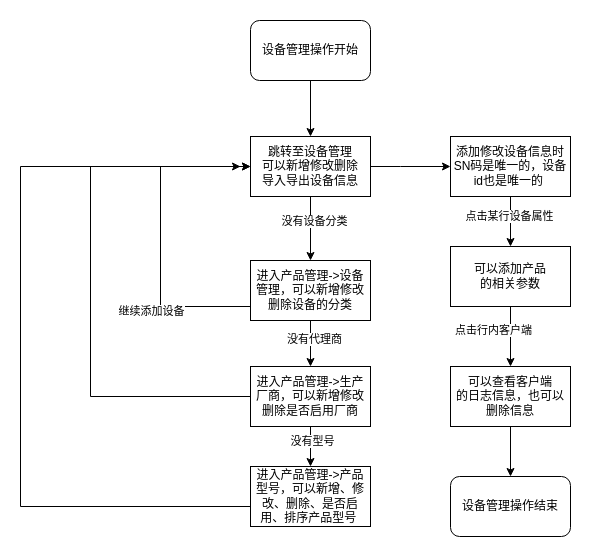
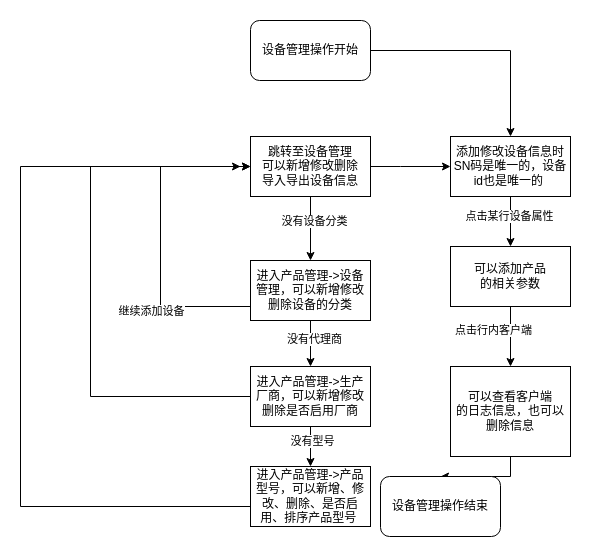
  <mxCell id="0" />
  <mxCell id="1" parent="0" />
  <mxCell id="2" value="" style="edgeStyle=orthogonalEdgeStyle;rounded=0;orthogonalLoop=1;jettySize=auto;html=1;" edge="1" parent="1" source="5" target="8"><mxGeometry relative="1" as="geometry"><Array as="points"><mxPoint x="400" y="166" /><mxPoint x="400" y="166" /></Array></mxGeometry></mxCell>
  <mxCell id="3" value="" style="edgeStyle=orthogonalEdgeStyle;rounded=0;orthogonalLoop=1;jettySize=auto;html=1;" edge="1" parent="1" source="5" target="18"><mxGeometry relative="1" as="geometry" /></mxCell>
  <mxCell id="4" value="没有设备分类" style="edgeLabel;html=1;align=center;verticalAlign=middle;resizable=0;points=[];" vertex="1" connectable="0" parent="3"><mxGeometry x="-0.25" y="3" relative="1" as="geometry"><mxPoint as="offset" /></mxGeometry></mxCell>
  <mxCell id="5" value="跳转至设备管理&lt;br&gt;可以新增修改删除&lt;br&gt;导入导出设备信息" style="whiteSpace=wrap;html=1;rounded=0;" vertex="1" parent="1"><mxGeometry x="250" y="136" width="120" height="60" as="geometry" /></mxCell>
  <mxCell id="6" value="" style="edgeStyle=orthogonalEdgeStyle;rounded=0;orthogonalLoop=1;jettySize=auto;html=1;" edge="1" parent="1" source="8" target="11"><mxGeometry relative="1" as="geometry" /></mxCell>
  <mxCell id="7" value="点击某行设备属性" style="edgeLabel;html=1;align=center;verticalAlign=middle;resizable=0;points=[];" vertex="1" connectable="0" parent="6"><mxGeometry x="-0.236" y="-2" relative="1" as="geometry"><mxPoint as="offset" /></mxGeometry></mxCell>
  <mxCell id="8" value="添加修改设备信息时&lt;br&gt;SN码是唯一的，设备id也是唯一的&amp;nbsp;" style="whiteSpace=wrap;html=1;rounded=0;" vertex="1" parent="1"><mxGeometry x="450" y="136" width="120" height="60" as="geometry" /></mxCell>
  <mxCell id="9" value="" style="edgeStyle=orthogonalEdgeStyle;rounded=0;orthogonalLoop=1;jettySize=auto;html=1;" edge="1" parent="1" source="11" target="13"><mxGeometry relative="1" as="geometry" /></mxCell>
  <mxCell id="10" value="点击行内客户端" style="edgeLabel;html=1;align=center;verticalAlign=middle;resizable=0;points=[];" vertex="1" connectable="0" parent="9"><mxGeometry x="-0.257" y="-2" relative="1" as="geometry"><mxPoint x="-16" y="1" as="offset" /></mxGeometry></mxCell>
  <mxCell id="11" value="可以添加产品&lt;br&gt;的相关参数" style="whiteSpace=wrap;html=1;rounded=0;" vertex="1" parent="1"><mxGeometry x="450" y="246" width="120" height="60" as="geometry" /></mxCell>
  <mxCell id="12" value="" style="edgeStyle=orthogonalEdgeStyle;rounded=0;orthogonalLoop=1;jettySize=auto;html=1;" edge="1" parent="1" source="13" target="25"><mxGeometry relative="1" as="geometry"><mxPoint x="510" y="476" as="targetPoint" /></mxGeometry></mxCell>
- <mxCell id="13" value="可以查看客户端&lt;br&gt;的日志信息，也可以删除信息" style="whiteSpace=wrap;html=1;rounded=0;" vertex="1" parent="1"><mxGeometry x="450" y="366" width="120" height="60" as="geometry" /></mxCell>
+ <mxCell id="13" value="可以查看客户端&lt;br&gt;的日志信息，也可以删除信息" style="whiteSpace=wrap;html=1;rounded=0;" vertex="1" parent="1"><mxGeometry x="450" y="366" width="120" height="90" as="geometry" /></mxCell>
  <mxCell id="14" style="edgeStyle=orthogonalEdgeStyle;rounded=0;orthogonalLoop=1;jettySize=auto;html=1;" edge="1" parent="1" source="18"><mxGeometry relative="1" as="geometry"><mxPoint x="240" y="166" as="targetPoint" /><Array as="points"><mxPoint x="160" y="306" /><mxPoint x="160" y="166" /></Array></mxGeometry></mxCell>
  <mxCell id="15" value="继续添加设备" style="edgeLabel;html=1;align=center;verticalAlign=middle;resizable=0;points=[];" vertex="1" connectable="0" parent="14"><mxGeometry x="0.377" relative="1" as="geometry"><mxPoint x="-10" y="127" as="offset" /></mxGeometry></mxCell>
  <mxCell id="16" value="" style="edgeStyle=orthogonalEdgeStyle;rounded=0;orthogonalLoop=1;jettySize=auto;html=1;" edge="1" parent="1" source="18" target="22"><mxGeometry relative="1" as="geometry" /></mxCell>
  <mxCell id="17" value="没有代理商" style="edgeLabel;html=1;align=center;verticalAlign=middle;resizable=0;points=[];" vertex="1" connectable="0" parent="16"><mxGeometry x="-0.207" y="3" relative="1" as="geometry"><mxPoint as="offset" /></mxGeometry></mxCell>
  <mxCell id="18" value="进入产品管理-&amp;gt;设备管理，可以新增修改删除设备的分类&lt;br&gt;" style="rounded=0;whiteSpace=wrap;html=1;" vertex="1" parent="1"><mxGeometry x="250" y="260" width="120" height="60" as="geometry" /></mxCell>
  <mxCell id="19" style="edgeStyle=orthogonalEdgeStyle;rounded=0;orthogonalLoop=1;jettySize=auto;html=1;entryX=0;entryY=0.5;entryDx=0;entryDy=0;" edge="1" parent="1" source="22" target="5"><mxGeometry relative="1" as="geometry"><Array as="points"><mxPoint x="90" y="396" /><mxPoint x="90" y="166" /></Array></mxGeometry></mxCell>
  <mxCell id="20" style="edgeStyle=orthogonalEdgeStyle;rounded=0;orthogonalLoop=1;jettySize=auto;html=1;entryX=0.5;entryY=0;entryDx=0;entryDy=0;" edge="1" parent="1" source="22" target="24"><mxGeometry relative="1" as="geometry" /></mxCell>
  <mxCell id="21" value="没有型号" style="edgeLabel;html=1;align=center;verticalAlign=middle;resizable=0;points=[];" vertex="1" connectable="0" parent="20"><mxGeometry x="-0.289" y="1" relative="1" as="geometry"><mxPoint as="offset" /></mxGeometry></mxCell>
  <mxCell id="22" value="进入产品管理-&amp;gt;生产厂商，可以新增修改删除是否启用厂商" style="whiteSpace=wrap;html=1;rounded=0;" vertex="1" parent="1"><mxGeometry x="250" y="366" width="120" height="60" as="geometry" /></mxCell>
  <mxCell id="23" style="edgeStyle=orthogonalEdgeStyle;rounded=0;orthogonalLoop=1;jettySize=auto;html=1;entryX=0;entryY=0.5;entryDx=0;entryDy=0;" edge="1" parent="1" source="24" target="5"><mxGeometry relative="1" as="geometry"><Array as="points"><mxPoint x="20" y="506" /><mxPoint x="20" y="166" /></Array></mxGeometry></mxCell>
  <mxCell id="24" value="进入产品管理-&amp;gt;产品型号，可以新增、修改、删除、是否启用、排序产品型号&amp;nbsp;" style="whiteSpace=wrap;html=1;rounded=0;" vertex="1" parent="1"><mxGeometry x="250" y="466" width="120" height="60" as="geometry" /></mxCell>
- <mxCell id="25" value="设备管理操作结束" style="whiteSpace=wrap;html=1;rounded=1;" vertex="1" parent="1"><mxGeometry x="450" y="476" width="120" height="60" as="geometry" /></mxCell>
- <mxCell id="26" style="edgeStyle=orthogonalEdgeStyle;rounded=0;orthogonalLoop=1;jettySize=auto;html=1;" edge="1" parent="1" source="27" target="5"><mxGeometry relative="1" as="geometry" /></mxCell>
+ <mxCell id="25" value="设备管理操作结束" style="whiteSpace=wrap;html=1;rounded=1;" vertex="1" parent="1"><mxGeometry x="380" y="476" width="120" height="60" as="geometry" /></mxCell>
+ <mxCell id="26" style="edgeStyle=orthogonalEdgeStyle;rounded=0;orthogonalLoop=1;jettySize=auto;html=1;" edge="1" parent="1" source="27" target="8"><mxGeometry relative="1" as="geometry" /></mxCell>
  <mxCell id="27" value="设备管理操作开始" style="rounded=1;whiteSpace=wrap;html=1;" vertex="1" parent="1"><mxGeometry x="250" y="20" width="120" height="60" as="geometry" /></mxCell>
